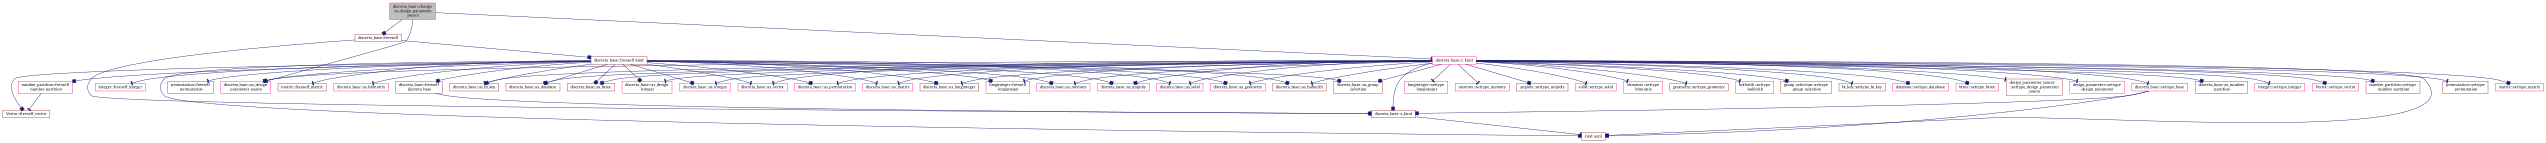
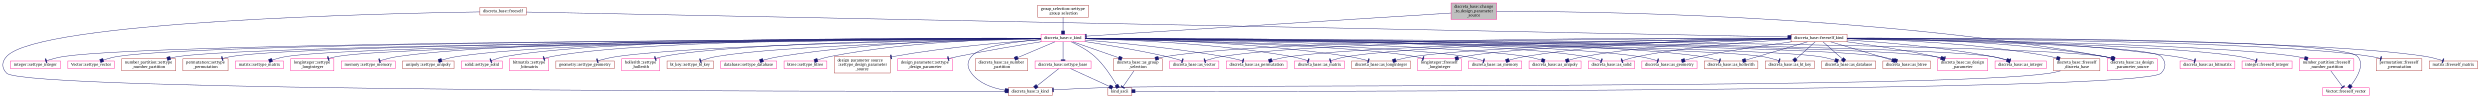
  digraph {
    fontname="PT Serif"
    rankdir=TB
    node [color=deeppink fillcolor=white fontname="PT Serif" fontsize=10 shape=record style=filled]
    edge [arrowhead=box color=midnightblue fontname="PT Serif" fontsize=10 labelfontname=Helvetica labelfontsize=10 style=solid]
    n1 [fillcolor=grey75 fontcolor=black height=0.2 label="discreta_base::change\l_to_design_parameter\l_source" width=0.4]
    n2 [color=brown height=0.2 label="discreta_base::freeself" width=0.4]
    n3 [height=0.2 label="discreta_base::as_design\l_parameter_source" width=0.4]
    n4 [height=0.2 label="discreta_base::c_kind" width=0.4]
    n5 [color=brown height=0.2 label="discreta_base::freeself_kind" width=0.4]
    n6 [color=brown height=0.2 label="discreta_base::s_kind" width=0.4]
    n7 [color=brown height=0.2 label=kind_ascii width=0.4]
    n8 [height=0.2 label="discreta_base::as_integer" width=0.4]
    n9 [height=0.2 label="discreta_base::as_vector" width=0.4]
    n10 [color=brown height=0.2 label="discreta_base::as_number\l_partition" width=0.4]
    n11 [height=0.2 label="discreta_base::as_permutation" width=0.4]
    n12 [height=0.2 label="discreta_base::as_matrix" width=0.4]
    n13 [color=brown height=0.2 label="discreta_base::as_longinteger" width=0.4]
    n14 [height=0.2 label="longinteger::freeself\l_longinteger" width=0.4]
    n15 [height=0.2 label="discreta_base::as_memory" width=0.4]
    n16 [height=0.2 label="discreta_base::as_unipoly" width=0.4]
    n17 [height=0.2 label="discreta_base::as_solid" width=0.4]
    n18 [height=0.2 label="discreta_base::as_geometry" width=0.4]
    n19 [color=brown height=0.2 label="discreta_base::as_hollerith" width=0.4]
    n20 [color=brown height=0.2 label="discreta_base::as_group\l_selection" width=0.4]
    n21 [color=brown height=0.2 label="discreta_base::as_bt_key" width=0.4]
    n22 [color=brown height=0.2 label="discreta_base::as_database" width=0.4]
    n23 [color=brown height=0.2 label="discreta_base::as_btree" width=0.4]
-   n24 [height=0.2 label="discreta_base::as_design\l_integer" width=0.4]
+   n24 [height=0.2 label="discreta_base::as_design\l_parameter" width=0.4]
    n25 [height=0.2 label="discreta_base::settype_base" width=0.4]
    n26 [height=0.2 label="integer::settype_integer" width=0.4]
    n27 [height=0.2 label="Vector::settype_vector" width=0.4]
    n28 [color=brown height=0.2 label="number_partition::settype\l_number_partition" width=0.4]
    n29 [color=brown height=0.2 label="permutation::settype\l_permutation" width=0.4]
    n30 [height=0.2 label="matrix::settype_matrix" width=0.4]
    n31 [height=0.2 label="longinteger::settype\l_longinteger" width=0.4]
    n32 [height=0.2 label="memory::settype_memory" width=0.4]
    n33 [color=brown height=0.2 label="unipoly::settype_unipoly" width=0.4]
    n34 [height=0.2 label="solid::settype_solid" width=0.4]
    n35 [height=0.2 label="bitmatrix::settype\l_bitmatrix" width=0.4]
    n36 [color=brown height=0.2 label="geometry::settype_geometry" width=0.4]
    n37 [height=0.2 label="hollerith::settype\l_hollerith" width=0.4]
    n38 [color=brown height=0.2 label="group_selection::settype\l_group_selection" width=0.4]
    n39 [color=brown height=0.2 label="bt_key::settype_bt_key" width=0.4]
    n40 [height=0.2 label="database::settype_database" width=0.4]
    n41 [height=0.2 label="btree::settype_btree" width=0.4]
    n42 [color=brown height=0.2 label="design_parameter_source\l::settype_design_parameter\l_source" width=0.4]
    n43 [height=0.2 label="design_parameter::settype\l_design_parameter" width=0.4]
    n44 [color=brown height=0.2 label="discreta_base::freeself\l_discreta_base" width=0.4]
    n45 [height=0.2 label="integer::freeself_integer" width=0.4]
-   n46 [color=brown height=0.2 label="Vector::freeself_vector" width=0.4]
+   n46 [height=0.2 label="Vector::freeself_vector" width=0.4]
    n47 [height=0.2 label="number_partition::freeself\l_number_partition" width=0.4]
    n48 [color=brown height=0.2 label="permutation::freeself\l_permutation" width=0.4]
    n49 [color=brown height=0.2 label="matrix::freeself_matrix" width=0.4]
    n50 [height=0.2 label="discreta_base::as_bitmatrix" width=0.4]
-   n1 -> n2
    n1 -> n3 [arrowhead=tee]
    n1 -> n4 [arrowhead=tee]
    n2 -> n5
    n2 -> n6
    n4 -> n3
    n4 -> n6
    n4 -> n7
    n4 -> n8 [arrowhead=tee]
    n4 -> n9 [arrowhead=tee]
    n4 -> n10
    n4 -> n11 [arrowhead=tee]
    n4 -> n12 [arrowhead=tee]
    n4 -> n13 [arrowhead=tee]
    n4 -> n14 [arrowhead=tee]
    n4 -> n15 [arrowhead=tee]
    n4 -> n16
    n4 -> n17 [arrowhead=tee]
    n4 -> n18 [arrowhead=tee]
    n4 -> n19 [arrowhead=tee]
    n4 -> n20
    n4 -> n21 [arrowhead=tee]
    n4 -> n22
    n4 -> n23
    n4 -> n24 [arrowhead=tee]
    n4 -> n25 [arrowhead=tee]
    n4 -> n26 [arrowhead=tee]
    n4 -> n27
    n4 -> n28
    n4 -> n29 [arrowhead=tee]
    n4 -> n30
    n4 -> n31 [arrowhead=tee]
    n4 -> n32 [arrowhead=tee]
    n4 -> n33
    n4 -> n34 [arrowhead=tee]
    n4 -> n35 [arrowhead=tee]
    n4 -> n36 [arrowhead=tee]
    n4 -> n37 [arrowhead=tee]
-   n4 -> n38
+   n38 -> n4
    n4 -> n39 [arrowhead=tee]
    n4 -> n40
    n4 -> n41
    n4 -> n42 [arrowhead=tee]
    n4 -> n43 [arrowhead=tee]
    n5 -> n3
    n5 -> n7
    n5 -> n8
    n5 -> n9 [arrowhead=tee]
    n5 -> n11
    n5 -> n12 [arrowhead=tee]
    n5 -> n13
    n5 -> n14
    n5 -> n15
    n5 -> n16
    n5 -> n17 [arrowhead=tee]
    n5 -> n18
    n5 -> n19
    n5 -> n20
    n5 -> n21
    n5 -> n22
    n5 -> n23
    n5 -> n24
    n5 -> n44
    n5 -> n45 [arrowhead=tee]
    n5 -> n46
    n5 -> n47
    n5 -> n48 [arrowhead=tee]
    n5 -> n49 [arrowhead=tee]
    n5 -> n50 [arrowhead=tee]
-   n6 -> n7 [arrowhead=tee]
+   n20 -> n7 [arrowhead=tee]
    n25 -> n6
    n25 -> n7
    n44 -> n6 [arrowhead=tee]
    n47 -> n46 [arrowhead=tee]
  }
